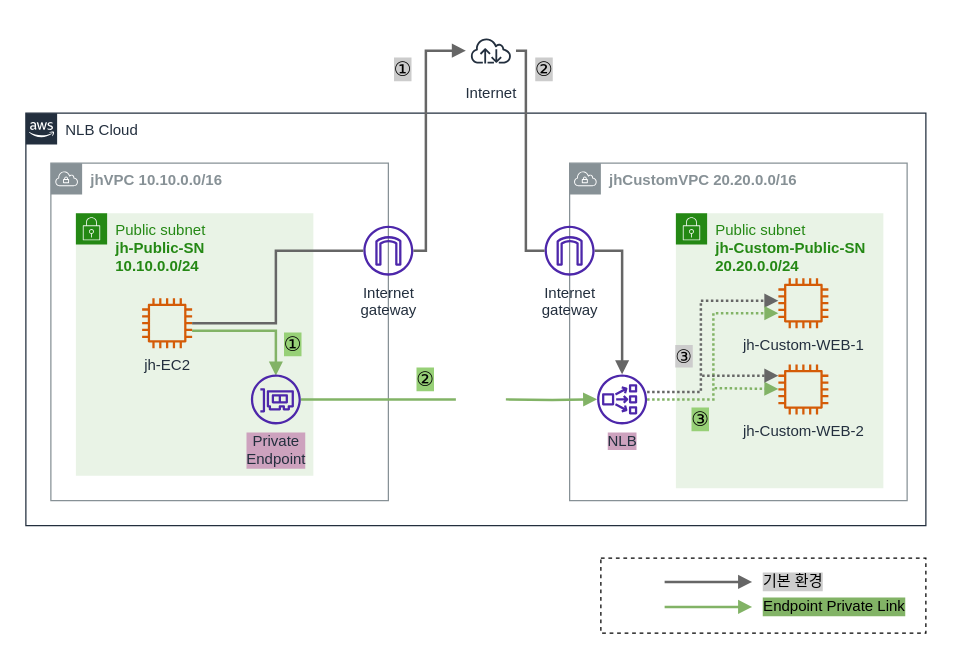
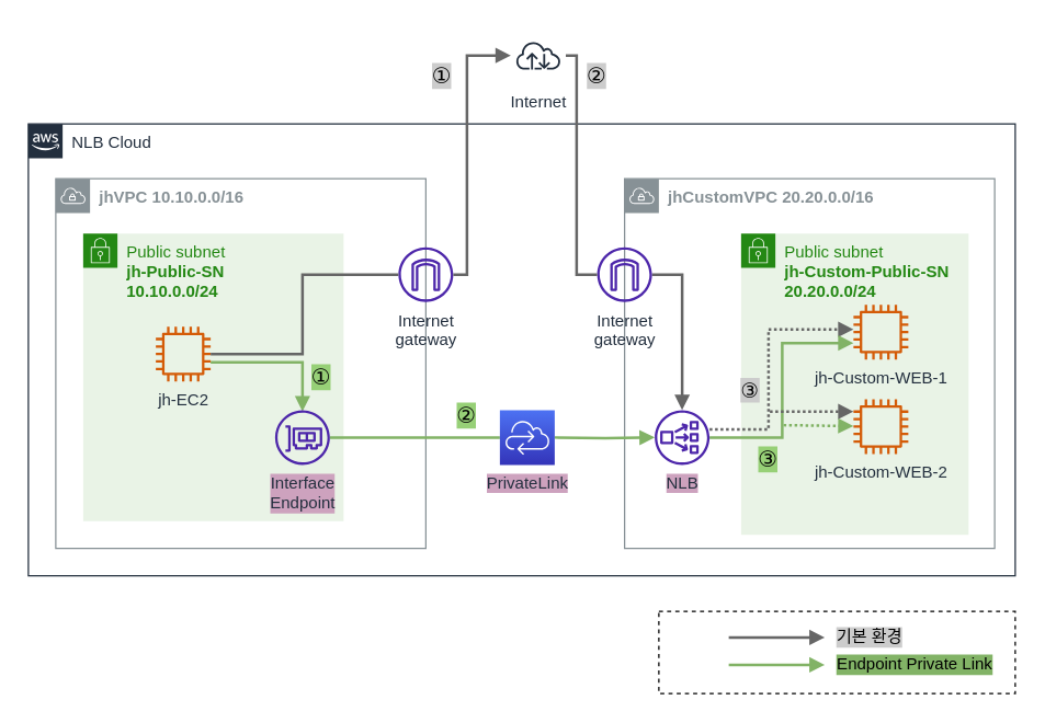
  <mxCell id="0" />
  <mxCell id="1" parent="0" />
  <mxCell id="2" value="" style="rounded=0;whiteSpace=wrap;html=1;labelBackgroundColor=none;fontColor=#000000;dashed=1;" parent="1" vertex="1"><mxGeometry x="480" y="446" width="260" height="60" as="geometry" /></mxCell>
  <mxCell id="3" value="NLB Cloud" style="points=[[0,0],[0.25,0],[0.5,0],[0.75,0],[1,0],[1,0.25],[1,0.5],[1,0.75],[1,1],[0.75,1],[0.5,1],[0.25,1],[0,1],[0,0.75],[0,0.5],[0,0.25]];outlineConnect=0;gradientColor=none;html=1;whiteSpace=wrap;fontSize=12;fontStyle=0;container=1;pointerEvents=0;collapsible=0;recursiveResize=0;shape=mxgraph.aws4.group;grIcon=mxgraph.aws4.group_aws_cloud_alt;strokeColor=#232F3E;fillColor=none;verticalAlign=top;align=left;spacingLeft=30;fontColor=#232F3E;dashed=0;" parent="1" vertex="1"><mxGeometry x="20" y="90" width="720" height="330" as="geometry" /></mxCell>
  <mxCell id="4" value="&lt;b&gt;jhVPC&lt;/b&gt; &lt;b&gt;10.10.0.0/16&lt;/b&gt;" style="sketch=0;outlineConnect=0;gradientColor=none;html=1;whiteSpace=wrap;fontSize=12;fontStyle=0;shape=mxgraph.aws4.group;grIcon=mxgraph.aws4.group_vpc;strokeColor=#879196;fillColor=none;verticalAlign=top;align=left;spacingLeft=30;fontColor=#879196;dashed=0;" parent="3" vertex="1"><mxGeometry x="20" y="40" width="270" height="270" as="geometry" /></mxCell>
  <mxCell id="5" value="Public subnet&amp;nbsp;&lt;b&gt;&lt;br&gt;jh-Public-SN&lt;/b&gt;&lt;br&gt;&lt;b&gt;10.10.0.0/24&lt;/b&gt;" style="points=[[0,0],[0.25,0],[0.5,0],[0.75,0],[1,0],[1,0.25],[1,0.5],[1,0.75],[1,1],[0.75,1],[0.5,1],[0.25,1],[0,1],[0,0.75],[0,0.5],[0,0.25]];outlineConnect=0;gradientColor=none;html=1;whiteSpace=wrap;fontSize=12;fontStyle=0;container=1;pointerEvents=0;collapsible=0;recursiveResize=0;shape=mxgraph.aws4.group;grIcon=mxgraph.aws4.group_security_group;grStroke=0;strokeColor=#248814;fillColor=#E9F3E6;verticalAlign=top;align=left;spacingLeft=30;fontColor=#248814;dashed=0;" parent="3" vertex="1"><mxGeometry x="40" y="80" width="190" height="210" as="geometry" /></mxCell>
  <mxCell id="6" style="edgeStyle=orthogonalEdgeStyle;rounded=0;orthogonalLoop=1;jettySize=auto;html=1;strokeColor=#82b366;strokeWidth=2;fontColor=#000000;endArrow=block;endFill=1;fillColor=#d5e8d4;" parent="5" edge="1"><mxGeometry relative="1" as="geometry"><mxPoint x="93" y="94" as="sourcePoint" /><mxPoint x="160" y="130" as="targetPoint" /><Array as="points"><mxPoint x="160" y="94" /></Array></mxGeometry></mxCell>
  <mxCell id="7" value="jh-EC2" style="sketch=0;outlineConnect=0;fontColor=#232F3E;gradientColor=none;fillColor=#D45B07;strokeColor=none;dashed=0;verticalLabelPosition=bottom;verticalAlign=top;align=center;html=1;fontSize=12;fontStyle=0;aspect=fixed;pointerEvents=1;shape=mxgraph.aws4.instance2;" parent="5" vertex="1"><mxGeometry x="53" y="68" width="40" height="40" as="geometry" /></mxCell>
- <mxCell id="8" value="Private&lt;br&gt;Endpoint" style="sketch=0;outlineConnect=0;fontColor=#232F3E;gradientColor=none;fillColor=#4D27AA;strokeColor=none;dashed=0;verticalLabelPosition=bottom;verticalAlign=top;align=center;html=1;fontSize=12;fontStyle=0;aspect=fixed;pointerEvents=1;shape=mxgraph.aws4.elastic_network_interface;labelBackgroundColor=#CDA2BE;" parent="5" vertex="1"><mxGeometry x="140" y="129" width="40" height="40" as="geometry" /></mxCell>
+ <mxCell id="8" value="Interface&lt;br&gt;Endpoint" style="sketch=0;outlineConnect=0;fontColor=#232F3E;gradientColor=none;fillColor=#4D27AA;strokeColor=none;dashed=0;verticalLabelPosition=bottom;verticalAlign=top;align=center;html=1;fontSize=12;fontStyle=0;aspect=fixed;pointerEvents=1;shape=mxgraph.aws4.elastic_network_interface;labelBackgroundColor=#CDA2BE;" parent="5" vertex="1"><mxGeometry x="140" y="129" width="40" height="40" as="geometry" /></mxCell>
  <mxCell id="9" value="①" style="text;html=1;strokeColor=none;fillColor=none;align=center;verticalAlign=middle;whiteSpace=wrap;rounded=0;fontSize=16;labelBackgroundColor=#97D077;" parent="5" vertex="1"><mxGeometry x="154" y="90" width="40" height="30" as="geometry" /></mxCell>
  <mxCell id="10" value="&lt;b&gt;jhCustomVPC 20.20.0.0/16&lt;/b&gt;" style="sketch=0;outlineConnect=0;gradientColor=none;html=1;whiteSpace=wrap;fontSize=12;fontStyle=0;shape=mxgraph.aws4.group;grIcon=mxgraph.aws4.group_vpc;strokeColor=#879196;fillColor=none;verticalAlign=top;align=left;spacingLeft=30;fontColor=#879196;dashed=0;" parent="3" vertex="1"><mxGeometry x="435" y="40" width="270" height="270" as="geometry" /></mxCell>
  <mxCell id="11" value="Public subnet&amp;nbsp;&lt;b&gt;&lt;br&gt;jh-Custom-Public-SN&lt;/b&gt;&lt;br&gt;&lt;b&gt;20.20.0.0/24&lt;/b&gt;" style="points=[[0,0],[0.25,0],[0.5,0],[0.75,0],[1,0],[1,0.25],[1,0.5],[1,0.75],[1,1],[0.75,1],[0.5,1],[0.25,1],[0,1],[0,0.75],[0,0.5],[0,0.25]];outlineConnect=0;gradientColor=none;html=1;whiteSpace=wrap;fontSize=12;fontStyle=0;container=1;pointerEvents=0;collapsible=0;recursiveResize=0;shape=mxgraph.aws4.group;grIcon=mxgraph.aws4.group_security_group;grStroke=0;strokeColor=#248814;fillColor=#E9F3E6;verticalAlign=top;align=left;spacingLeft=30;fontColor=#248814;dashed=0;" parent="3" vertex="1"><mxGeometry x="520" y="80" width="166" height="220" as="geometry" /></mxCell>
  <mxCell id="12" value="jh-Custom-WEB-1" style="sketch=0;outlineConnect=0;fontColor=#232F3E;gradientColor=none;fillColor=#D45B07;strokeColor=none;dashed=0;verticalLabelPosition=bottom;verticalAlign=top;align=center;html=1;fontSize=12;fontStyle=0;aspect=fixed;pointerEvents=1;shape=mxgraph.aws4.instance2;" parent="11" vertex="1"><mxGeometry x="82" y="52" width="40" height="40" as="geometry" /></mxCell>
  <mxCell id="13" value="jh-Custom-WEB-2" style="sketch=0;outlineConnect=0;fontColor=#232F3E;gradientColor=none;fillColor=#D45B07;strokeColor=none;dashed=0;verticalLabelPosition=bottom;verticalAlign=top;align=center;html=1;fontSize=12;fontStyle=0;aspect=fixed;pointerEvents=1;shape=mxgraph.aws4.instance2;" parent="11" vertex="1"><mxGeometry x="82" y="121" width="40" height="40" as="geometry" /></mxCell>
  <mxCell id="14" style="edgeStyle=orthogonalEdgeStyle;rounded=0;orthogonalLoop=1;jettySize=auto;html=1;strokeColor=#666666;strokeWidth=2;fontColor=#000000;endArrow=block;endFill=1;" parent="3" source="15" target="19" edge="1"><mxGeometry relative="1" as="geometry"><Array as="points"><mxPoint x="477" y="110" /></Array></mxGeometry></mxCell>
  <mxCell id="15" value="Internet&lt;br&gt;gateway" style="sketch=0;outlineConnect=0;fontColor=#232F3E;gradientColor=none;fillColor=#4D27AA;strokeColor=none;dashed=0;verticalLabelPosition=bottom;verticalAlign=top;align=center;html=1;fontSize=12;fontStyle=0;aspect=fixed;pointerEvents=1;shape=mxgraph.aws4.internet_gateway;rounded=0;shadow=0;labelBackgroundColor=none;" parent="3" vertex="1"><mxGeometry x="415" y="90" width="40" height="40" as="geometry" /></mxCell>
  <mxCell id="16" value="Internet&lt;br&gt;gateway" style="sketch=0;outlineConnect=0;fontColor=#232F3E;gradientColor=none;fillColor=#4D27AA;strokeColor=none;dashed=0;verticalLabelPosition=bottom;verticalAlign=top;align=center;html=1;fontSize=12;fontStyle=0;aspect=fixed;pointerEvents=1;shape=mxgraph.aws4.internet_gateway;rounded=0;shadow=0;labelBackgroundColor=none;" parent="3" vertex="1"><mxGeometry x="270" y="90" width="40" height="40" as="geometry" /></mxCell>
  <mxCell id="17" style="edgeStyle=orthogonalEdgeStyle;rounded=0;orthogonalLoop=1;jettySize=auto;html=1;strokeColor=#666666;strokeWidth=2;fontColor=#000000;endArrow=block;endFill=1;dashed=1;dashPattern=1 1;" parent="3" target="12" edge="1"><mxGeometry relative="1" as="geometry"><mxPoint x="497" y="223" as="sourcePoint" /><mxPoint x="780" y="160" as="targetPoint" /><Array as="points"><mxPoint x="540" y="223" /><mxPoint x="540" y="150" /></Array></mxGeometry></mxCell>
- <mxCell id="18" style="edgeStyle=orthogonalEdgeStyle;rounded=0;orthogonalLoop=1;jettySize=auto;html=1;strokeColor=#82b366;strokeWidth=2;fontColor=#000000;endArrow=block;endFill=1;fillColor=#d5e8d4;dashed=1;dashPattern=1 1;" parent="3" source="19" target="12" edge="1"><mxGeometry relative="1" as="geometry"><Array as="points"><mxPoint x="550" y="229" /><mxPoint x="550" y="160" /></Array></mxGeometry></mxCell>
+ <mxCell id="18" style="edgeStyle=orthogonalEdgeStyle;rounded=0;orthogonalLoop=1;jettySize=auto;html=1;strokeColor=#82b366;strokeWidth=2;fontColor=#000000;endArrow=block;endFill=1;fillColor=#d5e8d4;dashed=0;dashPattern=1 1;" parent="3" source="19" target="12" edge="1"><mxGeometry relative="1" as="geometry"><Array as="points"><mxPoint x="550" y="229" /><mxPoint x="550" y="160" /></Array></mxGeometry></mxCell>
  <mxCell id="19" value="NLB" style="sketch=0;outlineConnect=0;fontColor=#232F3E;gradientColor=none;fillColor=#4D27AA;strokeColor=none;dashed=0;verticalLabelPosition=bottom;verticalAlign=top;align=center;html=1;fontSize=12;fontStyle=0;aspect=fixed;pointerEvents=1;shape=mxgraph.aws4.network_load_balancer;labelBackgroundColor=#CDA2BE;" parent="3" vertex="1"><mxGeometry x="457" y="209" width="40" height="40" as="geometry" /></mxCell>
  <mxCell id="20" style="edgeStyle=orthogonalEdgeStyle;rounded=0;orthogonalLoop=1;jettySize=auto;html=1;strokeColor=#82b366;strokeWidth=2;fontColor=#000000;endArrow=block;endFill=1;fillColor=#d5e8d4;" parent="3" target="19" edge="1"><mxGeometry relative="1" as="geometry"><mxPoint x="384" y="229" as="sourcePoint" /></mxGeometry></mxCell>
  <mxCell id="21" style="edgeStyle=orthogonalEdgeStyle;rounded=0;orthogonalLoop=1;jettySize=auto;html=1;strokeColor=#666666;strokeWidth=2;fontColor=#000000;endArrow=none;endFill=0;" parent="3" source="7" target="16" edge="1"><mxGeometry relative="1" as="geometry"><Array as="points"><mxPoint x="200" y="168" /><mxPoint x="200" y="110" /></Array></mxGeometry></mxCell>
  <mxCell id="22" value="③" style="text;html=1;strokeColor=none;fillColor=none;align=center;verticalAlign=middle;whiteSpace=wrap;rounded=0;labelBackgroundColor=#CCCCCC;fontSize=15;fontStyle=0" parent="3" vertex="1"><mxGeometry x="512" y="184" width="30" height="20" as="geometry" /></mxCell>
  <mxCell id="23" style="edgeStyle=orthogonalEdgeStyle;rounded=0;orthogonalLoop=1;jettySize=auto;html=1;strokeColor=#82b366;strokeWidth=2;fontColor=#000000;endArrow=none;endFill=0;fillColor=#d5e8d4;" parent="3" source="8" edge="1"><mxGeometry relative="1" as="geometry"><mxPoint x="344" y="229" as="targetPoint" /></mxGeometry></mxCell>
  <mxCell id="24" value="" style="endArrow=block;html=1;rounded=0;dashed=1;dashPattern=1 1;strokeColor=#82b366;strokeWidth=2;fontColor=#000000;endFill=1;fillColor=#d5e8d4;" parent="3" target="13" edge="1"><mxGeometry width="50" height="50" relative="1" as="geometry"><mxPoint x="551" y="220" as="sourcePoint" /><mxPoint x="490" y="340" as="targetPoint" /></mxGeometry></mxCell>
  <mxCell id="25" value="②" style="text;html=1;strokeColor=none;fillColor=none;align=center;verticalAlign=middle;whiteSpace=wrap;rounded=0;fontSize=16;labelBackgroundColor=#97D077;" parent="3" vertex="1"><mxGeometry x="300" y="200" width="40" height="25" as="geometry" /></mxCell>
  <mxCell id="26" value="③" style="text;html=1;strokeColor=none;fillColor=none;align=center;verticalAlign=middle;whiteSpace=wrap;rounded=0;fontSize=16;labelBackgroundColor=#97D077;" parent="3" vertex="1"><mxGeometry x="520" y="230" width="40" height="30" as="geometry" /></mxCell>
+ <mxCell id="27" value="PrivateLink" style="sketch=0;points=[[0,0,0],[0.25,0,0],[0.5,0,0],[0.75,0,0],[1,0,0],[0,1,0],[0.25,1,0],[0.5,1,0],[0.75,1,0],[1,1,0],[0,0.25,0],[0,0.5,0],[0,0.75,0],[1,0.25,0],[1,0.5,0],[1,0.75,0]];outlineConnect=0;fontColor=#232F3E;gradientColor=#4D72F3;gradientDirection=north;fillColor=#3334B9;strokeColor=#ffffff;dashed=0;verticalLabelPosition=bottom;verticalAlign=top;align=center;html=1;fontSize=12;fontStyle=0;aspect=fixed;shape=mxgraph.aws4.resourceIcon;resIcon=mxgraph.aws4.cloud_control_api;rounded=0;shadow=0;labelBackgroundColor=#CDA2BE;" parent="3" vertex="1"><mxGeometry x="344" y="209" width="40" height="40" as="geometry" /></mxCell>
  <mxCell id="28" style="edgeStyle=orthogonalEdgeStyle;rounded=0;orthogonalLoop=1;jettySize=auto;html=1;strokeColor=#666666;strokeWidth=2;fontColor=#000000;endArrow=none;endFill=0;" parent="1" source="29" target="15" edge="1"><mxGeometry relative="1" as="geometry"><Array as="points"><mxPoint x="420" y="40" /><mxPoint x="420" y="200" /></Array></mxGeometry></mxCell>
  <mxCell id="29" value="Internet" style="sketch=0;outlineConnect=0;fontColor=#232F3E;gradientColor=none;strokeColor=#232F3E;fillColor=#ffffff;dashed=0;verticalLabelPosition=bottom;verticalAlign=top;align=center;html=1;fontSize=12;fontStyle=0;aspect=fixed;shape=mxgraph.aws4.resourceIcon;resIcon=mxgraph.aws4.internet;labelBackgroundColor=default;" parent="1" vertex="1"><mxGeometry x="372" y="20" width="40" height="40" as="geometry" /></mxCell>
  <mxCell id="30" value="" style="endArrow=block;html=1;rounded=0;strokeColor=#666666;strokeWidth=2;endFill=1;fillColor=#f5f5f5;" parent="1" edge="1"><mxGeometry width="50" height="50" relative="1" as="geometry"><mxPoint x="531" y="465" as="sourcePoint" /><mxPoint x="601" y="465" as="targetPoint" /></mxGeometry></mxCell>
  <mxCell id="31" value="" style="endArrow=block;html=1;rounded=0;strokeColor=#82b366;strokeWidth=2;endFill=1;fillColor=#d5e8d4;" parent="1" edge="1"><mxGeometry width="50" height="50" relative="1" as="geometry"><mxPoint x="531" y="485" as="sourcePoint" /><mxPoint x="601" y="485" as="targetPoint" /></mxGeometry></mxCell>
  <mxCell id="32" value="기본 환경" style="text;html=1;strokeColor=none;fillColor=none;align=center;verticalAlign=middle;whiteSpace=wrap;rounded=0;fontColor=#000000;labelBackgroundColor=#CCCCCC;" parent="1" vertex="1"><mxGeometry x="604" y="450" width="60" height="30" as="geometry" /></mxCell>
  <mxCell id="33" value="Endpoint Private Link" style="text;html=1;strokeColor=none;fillColor=none;align=center;verticalAlign=middle;whiteSpace=wrap;rounded=0;labelBackgroundColor=#82B366;" parent="1" vertex="1"><mxGeometry x="607" y="475" width="120" height="20" as="geometry" /></mxCell>
  <mxCell id="34" style="edgeStyle=orthogonalEdgeStyle;rounded=0;orthogonalLoop=1;jettySize=auto;html=1;strokeColor=#666666;strokeWidth=2;fontColor=#000000;endArrow=block;endFill=1;" parent="1" source="16" target="29" edge="1"><mxGeometry relative="1" as="geometry"><Array as="points"><mxPoint x="340" y="200" /><mxPoint x="340" y="40" /></Array></mxGeometry></mxCell>
  <mxCell id="35" value="①" style="text;html=1;strokeColor=none;fillColor=none;align=center;verticalAlign=middle;whiteSpace=wrap;rounded=0;labelBackgroundColor=#CCCCCC;fontSize=16;" parent="1" vertex="1"><mxGeometry x="310" y="40" width="24" height="30" as="geometry" /></mxCell>
  <mxCell id="36" value="②" style="text;html=1;strokeColor=none;fillColor=none;align=center;verticalAlign=middle;whiteSpace=wrap;rounded=0;labelBackgroundColor=#CCCCCC;fontSize=16;" parent="1" vertex="1"><mxGeometry x="420" y="40" width="30" height="30" as="geometry" /></mxCell>
  <mxCell id="37" value="" style="endArrow=block;html=1;rounded=0;dashed=1;dashPattern=1 1;strokeColor=#666666;strokeWidth=2;fontColor=#000000;endFill=1;entryX=0.2;entryY=0.225;entryDx=0;entryDy=0;entryPerimeter=0;fillColor=#f5f5f5;" parent="1" edge="1"><mxGeometry width="50" height="50" relative="1" as="geometry"><mxPoint x="561" y="300" as="sourcePoint" /><mxPoint x="622" y="300" as="targetPoint" /></mxGeometry></mxCell>
